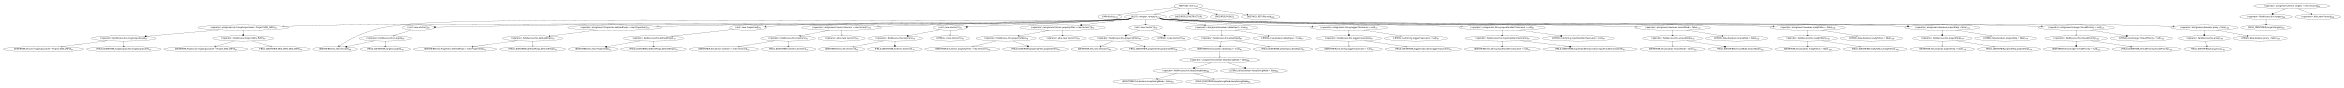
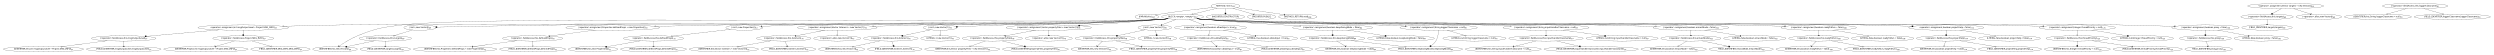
  digraph {
    fontname="Noto Sans"
    node [fontname="Noto Sans"]
    edge [arrowhead=tee fontname="Noto Sans"]
    n1 [label=<(METHOD,&lt;init&gt;)<SUB>257</SUB>>]
    n2 [label=<(PARAM,this)<SUB>257</SUB>>]
    n3 [label=<(BLOCK,&lt;empty&gt;,&lt;empty&gt;)<SUB>257</SUB>>]
    n4 [label=<(MODIFIER,CONSTRUCTOR)>]
    n5 [label=<(MODIFIER,PUBLIC)>]
    n6 [label=<(METHOD_RETURN,void)<SUB>258</SUB>>]
    n7 [label=<(&lt;operator&gt;.assignment,int msgOutputLevel = Project.MSG_INFO)<SUB>57</SUB>>]
    n8 [label=<(&lt;init&gt;,new Vector())<SUB>69</SUB>>]
    n9 [label=<(&lt;operator&gt;.assignment,Properties definedProps = new Properties())<SUB>72</SUB>>]
    n10 [label=<(&lt;init&gt;,new Properties())<SUB>72</SUB>>]
    n11 [label=<(&lt;operator&gt;.assignment,Vector listeners = new Vector(1))<SUB>75</SUB>>]
    n12 [label=<(&lt;init&gt;,new Vector(1))<SUB>75</SUB>>]
    n13 [label=<(&lt;operator&gt;.assignment,Vector propertyFiles = new Vector(1))<SUB>78</SUB>>]
    n14 [label=<(&lt;init&gt;,new Vector(1))<SUB>78</SUB>>]
    n15 [label=<(&lt;operator&gt;.assignment,boolean allowInput = true)<SUB>81</SUB>>]
    n16 [label=<(&lt;operator&gt;.assignment,boolean keepGoingMode = false)<SUB>84</SUB>>]
    n17 [label=<(&lt;operator&gt;.assignment,String loggerClassname = null)<SUB>91</SUB>>]
    n18 [label=<(&lt;operator&gt;.assignment,String inputHandlerClassname = null)<SUB>97</SUB>>]
    n19 [label=<(&lt;operator&gt;.assignment,boolean emacsMode = false)<SUB>102</SUB>>]
    n20 [label=<(&lt;operator&gt;.assignment,boolean readyToRun = false)<SUB>108</SUB>>]
    n21 [label=<(&lt;operator&gt;.assignment,boolean projectHelp = false)<SUB>114</SUB>>]
    n22 [label=<(&lt;operator&gt;.assignment,Integer threadPriority = null)<SUB>125</SUB>>]
    n23 [label=<(&lt;operator&gt;.assignment,boolean proxy = false)<SUB>130</SUB>>]
    n24 [label=<(IDENTIFIER,this,new Vector())<SUB>69</SUB>>]
    n25 [label=<(&lt;operator&gt;.fieldAccess,this.msgOutputLevel)<SUB>57</SUB>>]
    n26 [label=<(&lt;operator&gt;.fieldAccess,Project.MSG_INFO)<SUB>57</SUB>>]
    n27 [label=<(&lt;operator&gt;.assignment,Vector targets = new Vector())<SUB>69</SUB>>]
    n28 [label=<(&lt;operator&gt;.fieldAccess,this.targets)<SUB>69</SUB>>]
    n29 [label=<(&lt;operator&gt;.alloc,new Vector())<SUB>69</SUB>>]
    n30 [label=<(&lt;operator&gt;.fieldAccess,this.targets)<SUB>69</SUB>>]
    n31 [label=<(&lt;operator&gt;.fieldAccess,this.definedProps)<SUB>72</SUB>>]
    n32 [label=<(&lt;operator&gt;.fieldAccess,this.definedProps)<SUB>72</SUB>>]
    n33 [label=<(&lt;operator&gt;.fieldAccess,this.listeners)<SUB>75</SUB>>]
    n34 [label=<(&lt;operator&gt;.alloc,new Vector(1))<SUB>75</SUB>>]
    n35 [label=<(&lt;operator&gt;.fieldAccess,this.listeners)<SUB>75</SUB>>]
    n36 [label=<(LITERAL,1,new Vector(1))<SUB>75</SUB>>]
    n37 [label=<(&lt;operator&gt;.fieldAccess,this.propertyFiles)<SUB>78</SUB>>]
    n38 [label=<(&lt;operator&gt;.alloc,new Vector(1))<SUB>78</SUB>>]
    n39 [label=<(&lt;operator&gt;.fieldAccess,this.propertyFiles)<SUB>78</SUB>>]
    n40 [label=<(LITERAL,1,new Vector(1))<SUB>78</SUB>>]
    n41 [label=<(&lt;operator&gt;.fieldAccess,this.allowInput)<SUB>81</SUB>>]
    n42 [label=<(LITERAL,true,boolean allowInput = true)<SUB>81</SUB>>]
    n43 [label=<(&lt;operator&gt;.fieldAccess,this.keepGoingMode)<SUB>84</SUB>>]
    n44 [label=<(LITERAL,false,boolean keepGoingMode = false)<SUB>84</SUB>>]
    n45 [label=<(&lt;operator&gt;.fieldAccess,this.loggerClassname)<SUB>91</SUB>>]
    n46 [label=<(LITERAL,null,String loggerClassname = null)<SUB>91</SUB>>]
    n47 [label=<(&lt;operator&gt;.fieldAccess,this.inputHandlerClassname)<SUB>97</SUB>>]
    n48 [label=<(LITERAL,null,String inputHandlerClassname = null)<SUB>97</SUB>>]
    n49 [label=<(&lt;operator&gt;.fieldAccess,this.emacsMode)<SUB>102</SUB>>]
    n50 [label=<(LITERAL,false,boolean emacsMode = false)<SUB>102</SUB>>]
    n51 [label=<(&lt;operator&gt;.fieldAccess,this.readyToRun)<SUB>108</SUB>>]
    n52 [label=<(LITERAL,false,boolean readyToRun = false)<SUB>108</SUB>>]
    n53 [label=<(&lt;operator&gt;.fieldAccess,this.projectHelp)<SUB>114</SUB>>]
    n54 [label=<(LITERAL,false,boolean projectHelp = false)<SUB>114</SUB>>]
    n55 [label=<(&lt;operator&gt;.fieldAccess,this.threadPriority)<SUB>125</SUB>>]
    n56 [label=<(LITERAL,null,Integer threadPriority = null)<SUB>125</SUB>>]
    n57 [label=<(&lt;operator&gt;.fieldAccess,this.proxy)<SUB>130</SUB>>]
    n58 [label=<(LITERAL,false,boolean proxy = false)<SUB>130</SUB>>]
    n59 [label=<(IDENTIFIER,this,int msgOutputLevel = Project.MSG_INFO)<SUB>57</SUB>>]
    n60 [label=<(FIELD_IDENTIFIER,msgOutputLevel,msgOutputLevel)<SUB>57</SUB>>]
    n61 [label=<(IDENTIFIER,Project,int msgOutputLevel = Project.MSG_INFO)<SUB>57</SUB>>]
    n62 [label=<(FIELD_IDENTIFIER,MSG_INFO,MSG_INFO)<SUB>57</SUB>>]
    n63 [label=<(FIELD_IDENTIFIER,targets,targets)<SUB>69</SUB>>]
    n64 [label=<(FIELD_IDENTIFIER,targets,targets)<SUB>69</SUB>>]
    n65 [label=<(IDENTIFIER,this,Properties definedProps = new Properties())<SUB>72</SUB>>]
    n66 [label=<(FIELD_IDENTIFIER,definedProps,definedProps)<SUB>72</SUB>>]
    n67 [label=<(IDENTIFIER,this,new Properties())<SUB>72</SUB>>]
    n68 [label=<(FIELD_IDENTIFIER,definedProps,definedProps)<SUB>72</SUB>>]
    n69 [label=<(IDENTIFIER,this,Vector listeners = new Vector(1))<SUB>75</SUB>>]
    n70 [label=<(FIELD_IDENTIFIER,listeners,listeners)<SUB>75</SUB>>]
    n71 [label=<(IDENTIFIER,this,new Vector(1))<SUB>75</SUB>>]
    n72 [label=<(FIELD_IDENTIFIER,listeners,listeners)<SUB>75</SUB>>]
    n73 [label=<(IDENTIFIER,this,Vector propertyFiles = new Vector(1))<SUB>78</SUB>>]
    n74 [label=<(FIELD_IDENTIFIER,propertyFiles,propertyFiles)<SUB>78</SUB>>]
    n75 [label=<(IDENTIFIER,this,new Vector(1))<SUB>78</SUB>>]
    n76 [label=<(FIELD_IDENTIFIER,propertyFiles,propertyFiles)<SUB>78</SUB>>]
    n77 [label=<(IDENTIFIER,this,boolean allowInput = true)<SUB>81</SUB>>]
    n78 [label=<(FIELD_IDENTIFIER,allowInput,allowInput)<SUB>81</SUB>>]
    n79 [label=<(IDENTIFIER,this,boolean keepGoingMode = false)<SUB>84</SUB>>]
    n80 [label=<(FIELD_IDENTIFIER,keepGoingMode,keepGoingMode)<SUB>84</SUB>>]
    n81 [label=<(IDENTIFIER,this,String loggerClassname = null)<SUB>91</SUB>>]
    n82 [label=<(FIELD_IDENTIFIER,loggerClassname,loggerClassname)<SUB>91</SUB>>]
    n83 [label=<(IDENTIFIER,this,String inputHandlerClassname = null)<SUB>97</SUB>>]
    n84 [label=<(FIELD_IDENTIFIER,inputHandlerClassname,inputHandlerClassname)<SUB>97</SUB>>]
    n85 [label=<(IDENTIFIER,this,boolean emacsMode = false)<SUB>102</SUB>>]
    n86 [label=<(FIELD_IDENTIFIER,emacsMode,emacsMode)<SUB>102</SUB>>]
    n87 [label=<(IDENTIFIER,this,boolean readyToRun = false)<SUB>108</SUB>>]
    n88 [label=<(FIELD_IDENTIFIER,readyToRun,readyToRun)<SUB>108</SUB>>]
    n89 [label=<(IDENTIFIER,this,boolean projectHelp = false)<SUB>114</SUB>>]
    n90 [label=<(FIELD_IDENTIFIER,projectHelp,projectHelp)<SUB>114</SUB>>]
    n91 [label=<(IDENTIFIER,this,Integer threadPriority = null)<SUB>125</SUB>>]
    n92 [label=<(FIELD_IDENTIFIER,threadPriority,threadPriority)<SUB>125</SUB>>]
    n93 [label=<(FIELD_IDENTIFIER,proxy,proxy)<SUB>130</SUB>>]
    n1 -> n2 [arrowhead=odot]
    n1 -> n3 [arrowhead=odot]
    n1 -> n4 [arrowhead=box]
    n1 -> n5
    n1 -> n6
    n3 -> n7 [arrowhead=odot]
    n3 -> n8 [arrowhead=box]
    n3 -> n9 [arrowhead=odot]
    n3 -> n10
    n3 -> n11 [arrowhead=odot]
    n3 -> n12 [arrowhead=box]
    n3 -> n13 [arrowhead=box]
    n3 -> n14
    n3 -> n15
-   n77 -> n16 [arrowhead=odot]
+   n3 -> n16 [arrowhead=odot]
    n3 -> n17
    n3 -> n18 [arrowhead=odot]
    n3 -> n19 [arrowhead=odot]
    n3 -> n20
    n3 -> n21 [arrowhead=box]
    n3 -> n22
    n3 -> n23
    n3 -> n24
    n7 -> n25 [arrowhead=box]
    n7 -> n26 [arrowhead=box]
    n8 -> n30 [arrowhead=odot]
    n9 -> n31
    n10 -> n32 [arrowhead=odot]
    n11 -> n33
    n11 -> n34 [arrowhead=odot]
    n12 -> n35 [arrowhead=box]
    n12 -> n36 [arrowhead=odot]
    n13 -> n37
    n13 -> n38
    n14 -> n39 [arrowhead=box]
    n14 -> n40 [arrowhead=box]
    n15 -> n41 [arrowhead=odot]
    n15 -> n42
    n16 -> n43 [arrowhead=box]
    n16 -> n44 [arrowhead=box]
-   n17 -> n45 [arrowhead=box]
+   n17 -> n80 [arrowhead=box]
    n17 -> n46 [arrowhead=odot]
    n18 -> n47
    n18 -> n48 [arrowhead=box]
    n19 -> n49
    n19 -> n50
    n20 -> n51
    n20 -> n52 [arrowhead=odot]
    n21 -> n53 [arrowhead=box]
    n21 -> n54 [arrowhead=odot]
    n22 -> n55 [arrowhead=odot]
    n22 -> n56 [arrowhead=box]
    n23 -> n57 [arrowhead=box]
    n23 -> n58
    n25 -> n59 [arrowhead=odot]
    n25 -> n60
    n26 -> n61
    n26 -> n62 [arrowhead=odot]
    n27 -> n28 [arrowhead=box]
    n27 -> n29
    n28 -> n63
    n30 -> n24 [arrowhead=box]
    n30 -> n64
    n31 -> n65
    n31 -> n66 [arrowhead=odot]
    n32 -> n67 [arrowhead=box]
    n32 -> n68
    n33 -> n69 [arrowhead=odot]
    n33 -> n70
    n35 -> n71 [arrowhead=odot]
    n35 -> n72 [arrowhead=box]
    n37 -> n73 [arrowhead=odot]
    n37 -> n74 [arrowhead=box]
    n39 -> n75
    n39 -> n76
    n41 -> n77
    n41 -> n78 [arrowhead=odot]
    n43 -> n79
    n43 -> n80 [arrowhead=odot]
    n45 -> n81 [arrowhead=odot]
    n45 -> n82 [arrowhead=odot]
    n47 -> n83
    n47 -> n84 [arrowhead=box]
    n49 -> n85 [arrowhead=odot]
    n49 -> n86 [arrowhead=box]
    n51 -> n87
    n51 -> n88 [arrowhead=odot]
    n53 -> n89 [arrowhead=odot]
    n53 -> n90 [arrowhead=odot]
    n55 -> n91 [arrowhead=box]
    n55 -> n92
    n57 -> n93
  }
